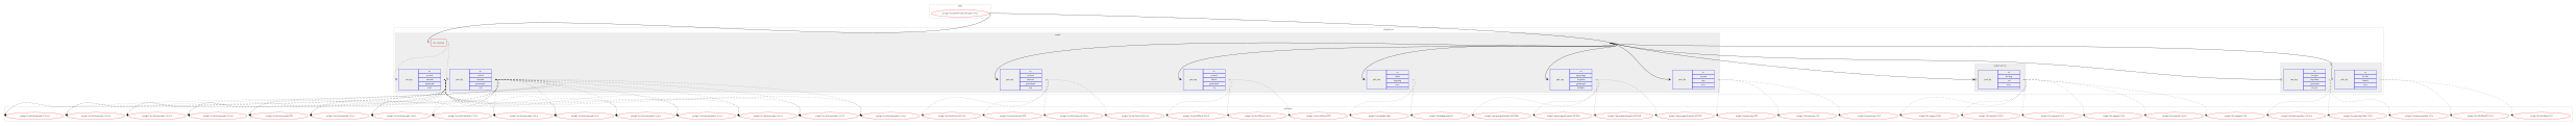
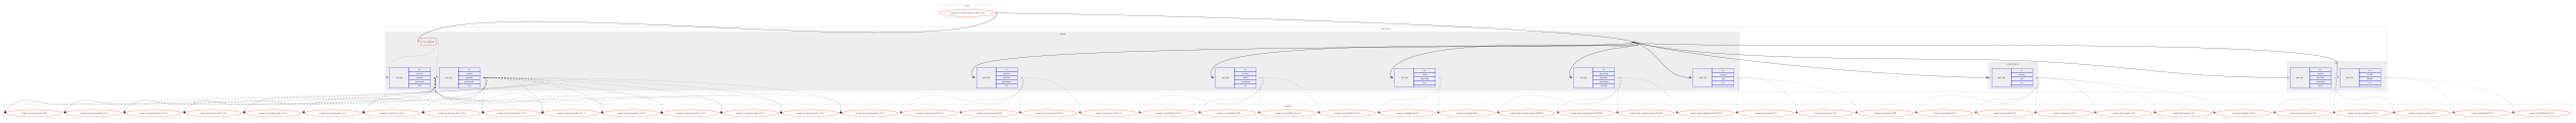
  digraph {
    compound=true
    concentrate=true
    fontname="EB Garamond"
    fontsize=10
    newrank=true
    rankdir=TB
    ranksep=1.5
    node [color=red fontname="EB Garamond" fontsize=10]
    edge [arrowhead=vee fontname="EB Garamond" headport=w style=dotted tailport=e weight=100]
    n1 [label="portage://net-print/foomatic-db-engine-4.0.12" width=4]
    n2 [color=blue label=<<TABLE BORDER="0" CELLBORDER="1" CELLSPACING="0" CELLPADDING="4" WIDTH="220"><TR><TD ROWSPAN="6" CELLPADDING="30">pack_dep</TD></TR><TR><TD WIDTH="110">no</TD></TR><TR><TD>sys-devel</TD></TR><TR><TD>automake</TD></TR><TR><TD>greaterequal</TD></TR><TR><TD>1.16.1</TD></TR></TABLE>> shape=none]
    n3 [color=blue label=<<TABLE BORDER="0" CELLBORDER="1" CELLSPACING="0" CELLPADDING="4" WIDTH="220"><TR><TD ROWSPAN="6" CELLPADDING="30">pack_dep</TD></TR><TR><TD WIDTH="110">no</TD></TR><TR><TD>sys-devel</TD></TR><TR><TD>automake</TD></TR><TR><TD>greaterequal</TD></TR><TR><TD>1.15.1</TD></TR></TABLE>> shape=none]
    n4 [label=<<TABLE BORDER="0" CELLBORDER="1" CELLSPACING="0" CELLPADDING="4"><TR><TD CELLPADDING="10">any_of_group</TD></TR></TABLE>> shape=none]
    n5 [color=blue label=<<TABLE BORDER="0" CELLBORDER="1" CELLSPACING="0" CELLPADDING="4" WIDTH="220"><TR><TD ROWSPAN="6" CELLPADDING="30">pack_dep</TD></TR><TR><TD WIDTH="110">no</TD></TR><TR><TD>app-portage</TD></TR><TR><TD>elt-patches</TD></TR><TR><TD>greaterequal</TD></TR><TR><TD>20170815</TD></TR></TABLE>> shape=none]
    n6 [color=blue label=<<TABLE BORDER="0" CELLBORDER="1" CELLSPACING="0" CELLPADDING="4" WIDTH="220"><TR><TD ROWSPAN="6" CELLPADDING="30">pack_dep</TD></TR><TR><TD WIDTH="110">no</TD></TR><TR><TD>net-print</TD></TR><TR><TD>cups</TD></TR><TR><TD>none</TD></TR><TR><TD></TD></TR></TABLE>> shape=none]
    n7 [color=blue label=<<TABLE BORDER="0" CELLBORDER="1" CELLSPACING="0" CELLPADDING="4" WIDTH="220"><TR><TD ROWSPAN="6" CELLPADDING="30">pack_dep</TD></TR><TR><TD WIDTH="110">no</TD></TR><TR><TD>sys-devel</TD></TR><TR><TD>autoconf</TD></TR><TR><TD>greaterequal</TD></TR><TR><TD>2.69</TD></TR></TABLE>> shape=none]
    n8 [color=blue label=<<TABLE BORDER="0" CELLBORDER="1" CELLSPACING="0" CELLPADDING="4" WIDTH="220"><TR><TD ROWSPAN="6" CELLPADDING="30">pack_dep</TD></TR><TR><TD WIDTH="110">no</TD></TR><TR><TD>sys-devel</TD></TR><TR><TD>libtool</TD></TR><TR><TD>greaterequal</TD></TR><TR><TD>2.4</TD></TR></TABLE>> shape=none]
    n9 [color=blue label=<<TABLE BORDER="0" CELLBORDER="1" CELLSPACING="0" CELLPADDING="4" WIDTH="220"><TR><TD ROWSPAN="6" CELLPADDING="30">pack_dep</TD></TR><TR><TD WIDTH="110">no</TD></TR><TR><TD>virtual</TD></TR><TR><TD>pkgconfig</TD></TR><TR><TD>none</TD></TR><TR><TD></TD></TR></TABLE>> shape=none]
    n10 [color=blue label=<<TABLE BORDER="0" CELLBORDER="1" CELLSPACING="0" CELLPADDING="4" WIDTH="220"><TR><TD ROWSPAN="6" CELLPADDING="30">pack_dep</TD></TR><TR><TD WIDTH="110">no</TD></TR><TR><TD>dev-lang</TD></TR><TR><TD>perl</TD></TR><TR><TD>none</TD></TR><TR><TD></TD></TR></TABLE>> shape=none]
    n11 [color=blue label=<<TABLE BORDER="0" CELLBORDER="1" CELLSPACING="0" CELLPADDING="4" WIDTH="220"><TR><TD ROWSPAN="6" CELLPADDING="30">pack_dep</TD></TR><TR><TD WIDTH="110">no</TD></TR><TR><TD>net-print</TD></TR><TR><TD>cups-filters</TD></TR><TR><TD>greaterequal</TD></TR><TR><TD>1.0.43-r1</TD></TR></TABLE>> shape=none]
    n12 [color=blue label=<<TABLE BORDER="0" CELLBORDER="1" CELLSPACING="0" CELLPADDING="4" WIDTH="220"><TR><TD ROWSPAN="6" CELLPADDING="30">pack_dep</TD></TR><TR><TD WIDTH="110">no</TD></TR><TR><TD>dev-libs</TD></TR><TR><TD>libxml2</TD></TR><TR><TD>none</TD></TR><TR><TD></TD></TR></TABLE>> shape=none]
    n13 [label="portage://sys-devel/automake-1.10.3-r3" width=4]
    n14 [label="portage://sys-devel/automake-1.11.6-r3" width=4]
    n15 [label="portage://sys-devel/automake-1.12.6-r2" width=4]
    n16 [label="portage://sys-devel/automake-1.13.4-r2" width=4]
    n17 [label="portage://sys-devel/automake-1.14.1-r2" width=4]
    n18 [label="portage://sys-devel/automake-1.15.1-r2" width=4]
    n19 [label="portage://sys-devel/automake-1.16.1-r1" width=4]
    n20 [label="portage://sys-devel/automake-1.16.1-r2" width=4]
-   n21 [label="portage://sys-devel/automake-1.4_p6-r2" width=4]
+   n21 [label="portage://sys-devel/sys-1.4_p6-r2" width=4]
    n22 [label="portage://sys-devel/automake-1.5-r2" width=4]
    n23 [label="portage://sys-devel/automake-1.6.3-r2" width=4]
    n24 [label="portage://sys-devel/automake-1.7.9-r3" width=4]
    n25 [label="portage://sys-devel/automake-1.8.5-r5" width=4]
    n26 [label="portage://sys-devel/automake-1.9.6-r5" width=4]
    n27 [label="portage://sys-devel/automake-9999" width=4]
    n28 [label="portage://app-portage/elt-patches-20170317" width=4]
    n29 [label="portage://app-portage/elt-patches-20170422" width=4]
    n30 [label="portage://app-portage/elt-patches-20170815" width=4]
    n31 [label="portage://app-portage/elt-patches-20170826.1" width=4]
    n32 [label="portage://net-print/cups-2.2.12" width=4]
    n33 [label="portage://net-print/cups-2.3.0" width=4]
    n34 [label="portage://net-print/cups-9999" width=4]
    n35 [label="portage://sys-devel/autoconf-2.13-r1" width=4]
    n36 [label="portage://sys-devel/autoconf-2.64-r1" width=4]
    n37 [label="portage://sys-devel/autoconf-2.69-r4" width=4]
    n38 [label="portage://sys-devel/autoconf-9999" width=4]
    n39 [label="portage://sys-devel/libtool-2.4.6-r3" width=4]
+   n40 [label="portage://sys-devel/libtool-2.4.6-r4" width=4]
    n41 [label="portage://sys-devel/libtool-2.4.6-r5" width=4]
    n42 [label="portage://sys-devel/libtool-9999" width=4]
    n43 [label="portage://virtual/pkgconfig-0-r1" width=4]
    n44 [label="portage://virtual/pkgconfig-1" width=4]
    n45 [label="portage://dev-lang/perl-5.24.3-r1" width=4]
    n46 [label="portage://dev-lang/perl-5.24.4" width=4]
    n47 [label="portage://dev-lang/perl-5.26.2" width=4]
    n48 [label="portage://dev-lang/perl-5.28.2-r1" width=4]
    n49 [label="portage://dev-lang/perl-5.30.0" width=4]
    n50 [label="portage://dev-lang/perl-5.30.1" width=4]
    n51 [label="portage://dev-libs/libxml2-2.9.9" width=4]
    n52 [label="portage://dev-libs/libxml2-2.9.9-r1" width=4]
    n53 [label="portage://net-print/cups-filters-1.21.6" width=4]
    n54 [label="portage://net-print/cups-filters-1.25.11" width=4]
    n55 [label="portage://net-print/cups-filters-1.25.12-r1" width=4]
    subgraph cluster_1 {
      color=gray
      label=<<i>ebuild</i>>
      rank=same
      n1
    }
    subgraph cluster_2 {
      color=gray
      label=<<i>dependencies</i>>
      subgraph cluster_3 {
        color=gray
        fillcolor="#eeeeee"
        label=<<i>compile</i>>
        style=filled
        subgraph sub_4 {
          color=gray
          fillcolor="#eeeeee"
          label=<<i>compile</i>>
          style=filled
          n4
          subgraph sub_5 {
            color=gray
            fillcolor="#eeeeee"
            label=<<i>compile</i>>
            style=filled
            n2
          }
          subgraph sub_6 {
            color=gray
            fillcolor="#eeeeee"
            label=<<i>compile</i>>
            style=filled
            n3
          }
        }
        subgraph sub_7 {
          color=gray
          fillcolor="#eeeeee"
          label=<<i>compile</i>>
          style=filled
          n5
        }
        subgraph sub_8 {
          color=gray
          fillcolor="#eeeeee"
          label=<<i>compile</i>>
          style=filled
          n6
        }
        subgraph sub_9 {
          color=gray
          fillcolor="#eeeeee"
          label=<<i>compile</i>>
          style=filled
          n7
        }
        subgraph sub_10 {
          color=gray
          fillcolor="#eeeeee"
          label=<<i>compile</i>>
          style=filled
          n8
        }
        subgraph sub_11 {
          color=gray
          fillcolor="#eeeeee"
          label=<<i>compile</i>>
          style=filled
          n9
        }
      }
      subgraph cluster_12 {
        color=gray
        fillcolor="#eeeeee"
        label=<<i>compile and run</i>>
        style=filled
        subgraph sub_13 {
          color=gray
          fillcolor="#eeeeee"
          label=<<i>compile and run</i>>
          style=filled
          n10
        }
      }
      subgraph cluster_14 {
        color=gray
        fillcolor="#eeeeee"
        label=<<i>run</i>>
        style=filled
        subgraph sub_15 {
          color=gray
          fillcolor="#eeeeee"
          label=<<i>run</i>>
          style=filled
          n11
        }
        subgraph sub_16 {
          color=gray
          fillcolor="#eeeeee"
          label=<<i>run</i>>
          style=filled
          n12
        }
      }
    }
    subgraph cluster_17 {
      color=gray
      label=<<i>candidates</i>>
      rank=same
      subgraph sub_18 {
        color=black
        label=<<i>candidates</i>>
        nodesep=1
        rank=same
        n13
        n14
        n15
        n16
        n17
        n18
        n19
        n20
        n21
        n22
        n23
        n24
        n25
        n26
        n27
      }
      subgraph sub_19 {
        color=black
        label=<<i>candidates</i>>
        nodesep=1
        rank=same
        n13
        n14
        n15
        n16
        n17
        n18
        n19
        n20
        n21
        n22
        n23
        n24
        n25
        n26
        n27
      }
      subgraph sub_20 {
        color=black
        label=<<i>candidates</i>>
        nodesep=1
        rank=same
        n28
        n29
        n30
        n31
      }
      subgraph sub_21 {
        color=black
        label=<<i>candidates</i>>
        nodesep=1
        rank=same
        n32
        n33
        n34
      }
      subgraph sub_22 {
        color=black
        label=<<i>candidates</i>>
        nodesep=1
        rank=same
        n35
        n36
        n37
        n38
      }
      subgraph sub_23 {
        color=black
        label=<<i>candidates</i>>
        nodesep=1
        rank=same
        n39
+       n40
        n41
        n42
      }
      subgraph sub_24 {
        color=black
        label=<<i>candidates</i>>
        nodesep=1
        rank=same
        n43
        n44
      }
      subgraph sub_25 {
        color=black
        label=<<i>candidates</i>>
        nodesep=1
        rank=same
        n45
        n46
        n47
        n48
        n49
        n50
      }
      subgraph sub_26 {
        color=black
        label=<<i>candidates</i>>
        nodesep=1
        rank=same
        n51
        n52
      }
      subgraph sub_27 {
        color=black
        label=<<i>candidates</i>>
        nodesep=1
        rank=same
        n53
        n54
        n55
      }
    }
    n1 -> n4 [arrowhead=odot style=solid weight=20]
    n1 -> n5 [style=solid weight=20]
    n1 -> n6 [style=solid weight=20]
    n1 -> n7 [style=solid weight=20]
    n1 -> n8 [style=solid weight=20]
    n1 -> n9 [style=solid weight=20]
    n1 -> n10 [arrowhead=odotvee style=solid weight=20]
    n1 -> n11 [arrowhead=odot style=solid weight=20]
    n1 -> n12 [arrowhead=odot style=solid weight=20]
    n2 -> n13
    n2 -> n14
    n2 -> n15
    n2 -> n16
    n2 -> n17
    n2 -> n18
    n2 -> n19
    n2 -> n20
    n2 -> n21
    n2 -> n22
    n2 -> n23
    n2 -> n24
    n2 -> n25
    n2 -> n26
    n2 -> n27
    n3 -> n13
    n3 -> n14
    n3 -> n15
    n3 -> n16
    n3 -> n17
    n3 -> n18
    n3 -> n19
    n3 -> n20
    n3 -> n21
    n3 -> n22
    n3 -> n23
    n3 -> n24
    n3 -> n25
    n3 -> n26
    n3 -> n27
    n4 -> n2 [arrowhead=oinv weight=20]
    n4 -> n3 [arrowhead=oinv weight=20]
    n5 -> n28
    n5 -> n29
    n5 -> n30
    n5 -> n31
    n6 -> n32
    n6 -> n33
    n6 -> n34
    n7 -> n35
    n7 -> n36
    n7 -> n37
    n7 -> n38
    n8 -> n39
+   n8 -> n40
    n8 -> n41
    n8 -> n42
    n9 -> n43
    n9 -> n44
    n10 -> n45
    n10 -> n46
    n10 -> n47
    n10 -> n48
    n10 -> n49
    n10 -> n50
    n11 -> n53
    n11 -> n54
    n11 -> n55
    n12 -> n51
    n12 -> n52
  }
